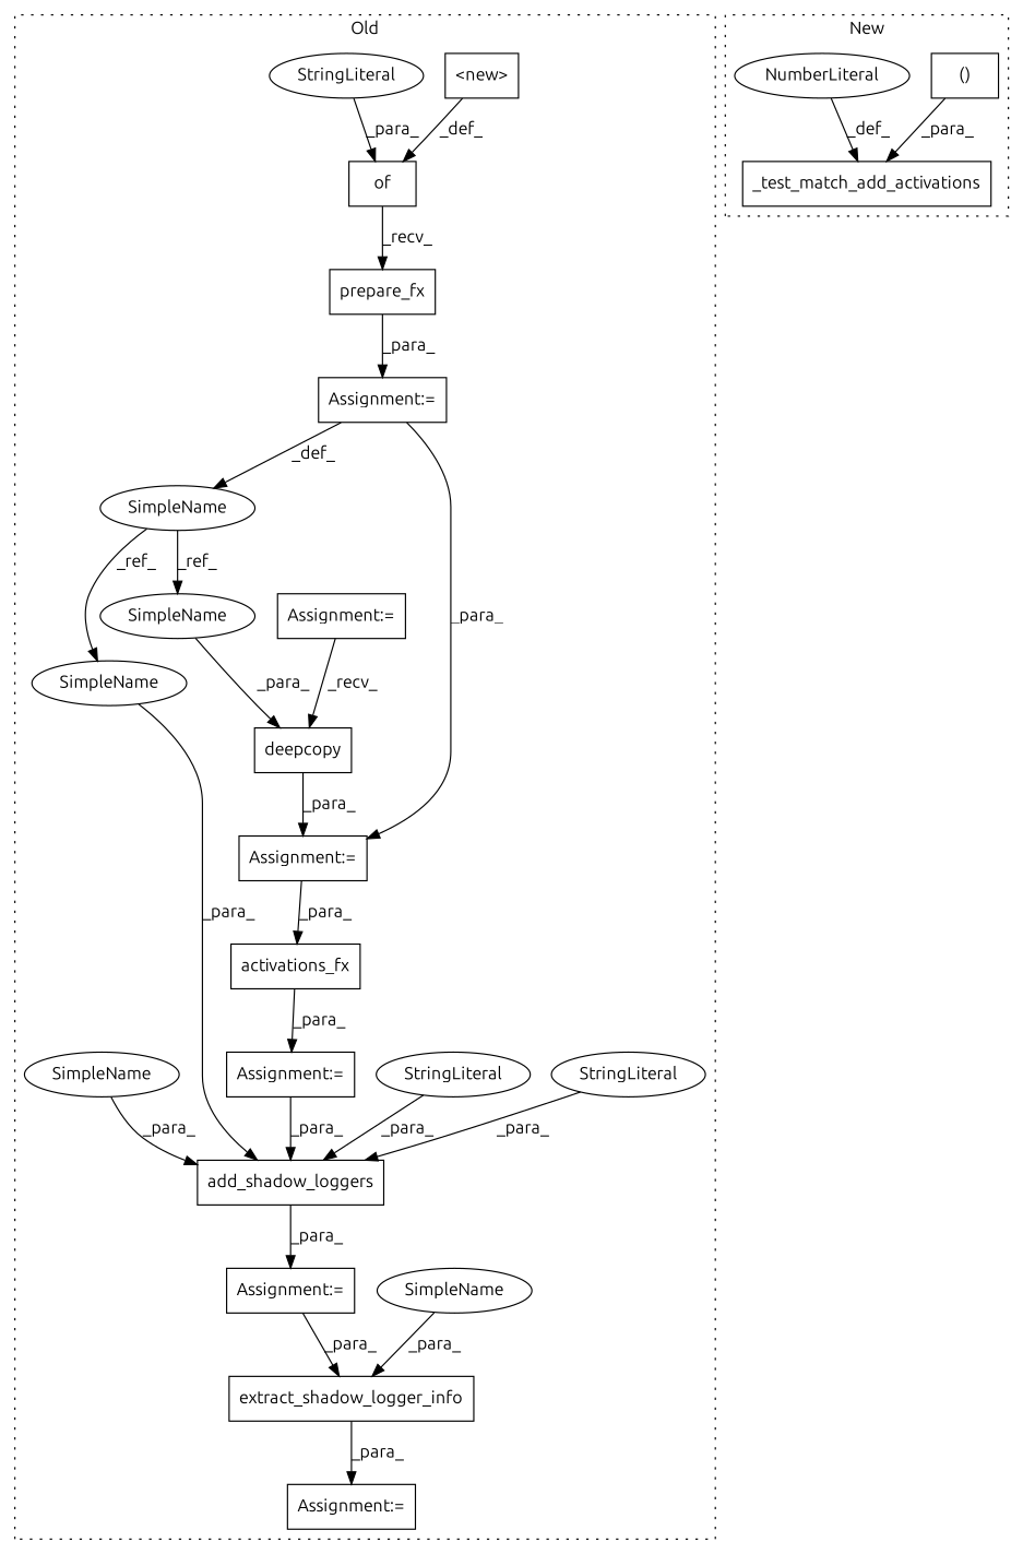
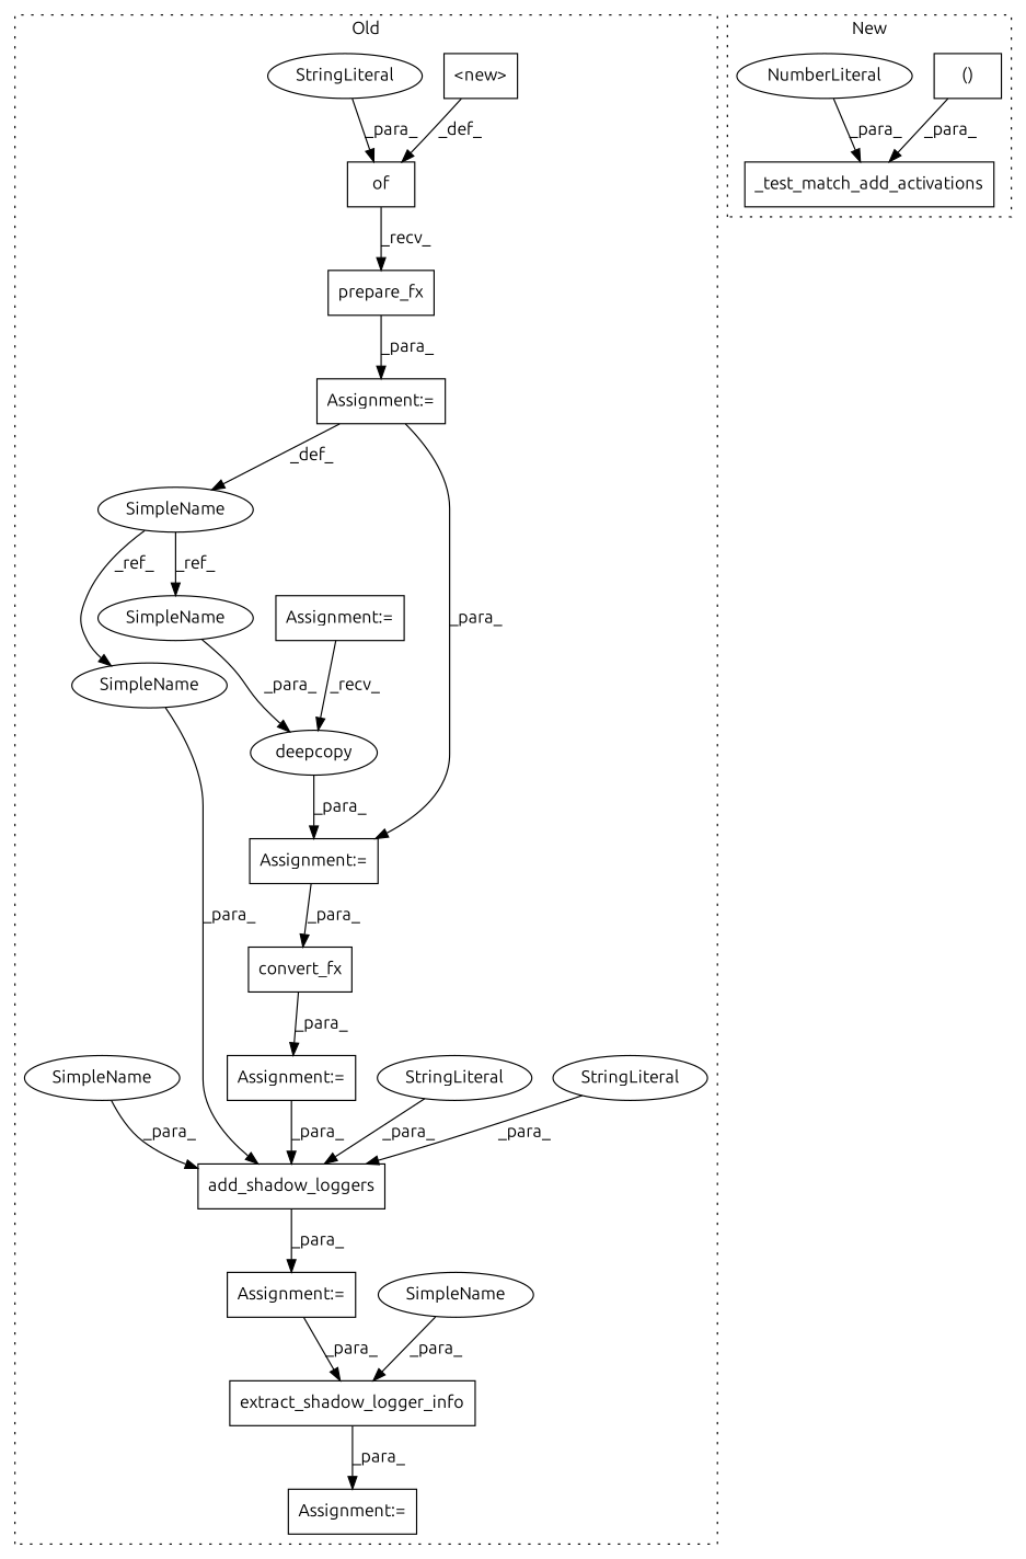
  digraph {
    fontname=Ubuntu
    node [a=32 fontname=Ubuntu l=1 shape=box]
    edge [fontname=Ubuntu]
    n1 [l="19,1" label=add_shadow_loggers s="42021,42081"]
    n2 [a=45 l=15 label=StringLiteral s=42040 shape=ellipse]
    n3 [a=45 l=6 label=StringLiteral s=42059 shape=ellipse]
    n4 [l="11,1" label=prepare_fx s="41851,41915"]
    n5 [a=42 l=2 label=SimpleName s=41848 shape=ellipse]
-   n6 [l="9,1" label=deepcopy s="41961,41972"]
-   n7 [l="11,1" label=activations_fx s="41982,42000"]
+   n6 [l="9,1" label=deepcopy s="41961,41972" shape=ellipse]
+   n7 [l="11,1" label=convert_fx s="41982,42000"]
    n8 [l="3,1" label=of s="41868,41914"]
    n9 [a=14 l=40 label="<new>" s=41874]
    n10 [a=7 label="Assignment:=" s=41981]
    n11 [a=7 label="Assignment:=" s=41955]
    n12 [a=7 label="Assignment:=" s=42219]
    n13 [a=7 label="Assignment:=" s=41850]
    n14 [a=45 l=2 label=StringLiteral s=41871 shape=ellipse]
    n15 [a=7 l=4 label="Assignment:=" s=41044]
    n16 [l="27,1" label=extract_shadow_logger_info s="42220,42273"]
    n17 [a=7 label="Assignment:=" s=42020]
    n18 [a=42 l=2 label=SimpleName s=41970 shape=ellipse]
    n19 [a=42 l=2 label=SimpleName s=42056 shape=ellipse]
    n20 [a=42 l=12 label=SimpleName s=42261 shape=ellipse]
    n21 [a=42 l=12 label=SimpleName s=42069 shape=ellipse]
    n22 [l="31,1" label=_test_match_add_activations s="41211,41292"]
    n23 [a=106 l=40 label="()" s=41249]
    n24 [a=34 label=NumberLiteral s=41291 shape=ellipse]
    subgraph cluster_1 {
      label=Old
      style=dotted
      n1
      n2
      n3
      n4
      n5
      n6
      n7
      n8
      n9
      n10
      n11
      n12
      n13
      n14
      n15
      n16
      n17
      n18
      n19
      n20
      n21
    }
    subgraph cluster_2 {
      label=New
      style=dotted
      n22
      n23
      n24
    }
    n1 -> n17 [label=_para_]
    n2 -> n1 [label=_para_]
    n3 -> n1 [label=_para_]
    n4 -> n13 [label=_para_]
    n5 -> n18 [label=_ref_]
    n5 -> n19 [label=_ref_]
    n6 -> n11 [label=_para_]
    n7 -> n10 [label=_para_]
    n8 -> n4 [label=_recv_]
    n9 -> n8 [label=_def_]
    n10 -> n1 [label=_para_]
    n11 -> n7 [label=_para_]
    n13 -> n5 [label=_def_]
    n13 -> n11 [label=_para_]
    n14 -> n8 [label=_para_]
    n15 -> n6 [label=_recv_]
    n16 -> n12 [label=_para_]
    n17 -> n16 [label=_para_]
    n18 -> n6 [label=_para_]
    n19 -> n1 [label=_para_]
    n20 -> n16 [label=_para_]
    n21 -> n1 [label=_para_]
    n23 -> n22 [label=_para_]
-   n24 -> n22 [label=_def_]
+   n24 -> n22 [label=_para_]
  }
